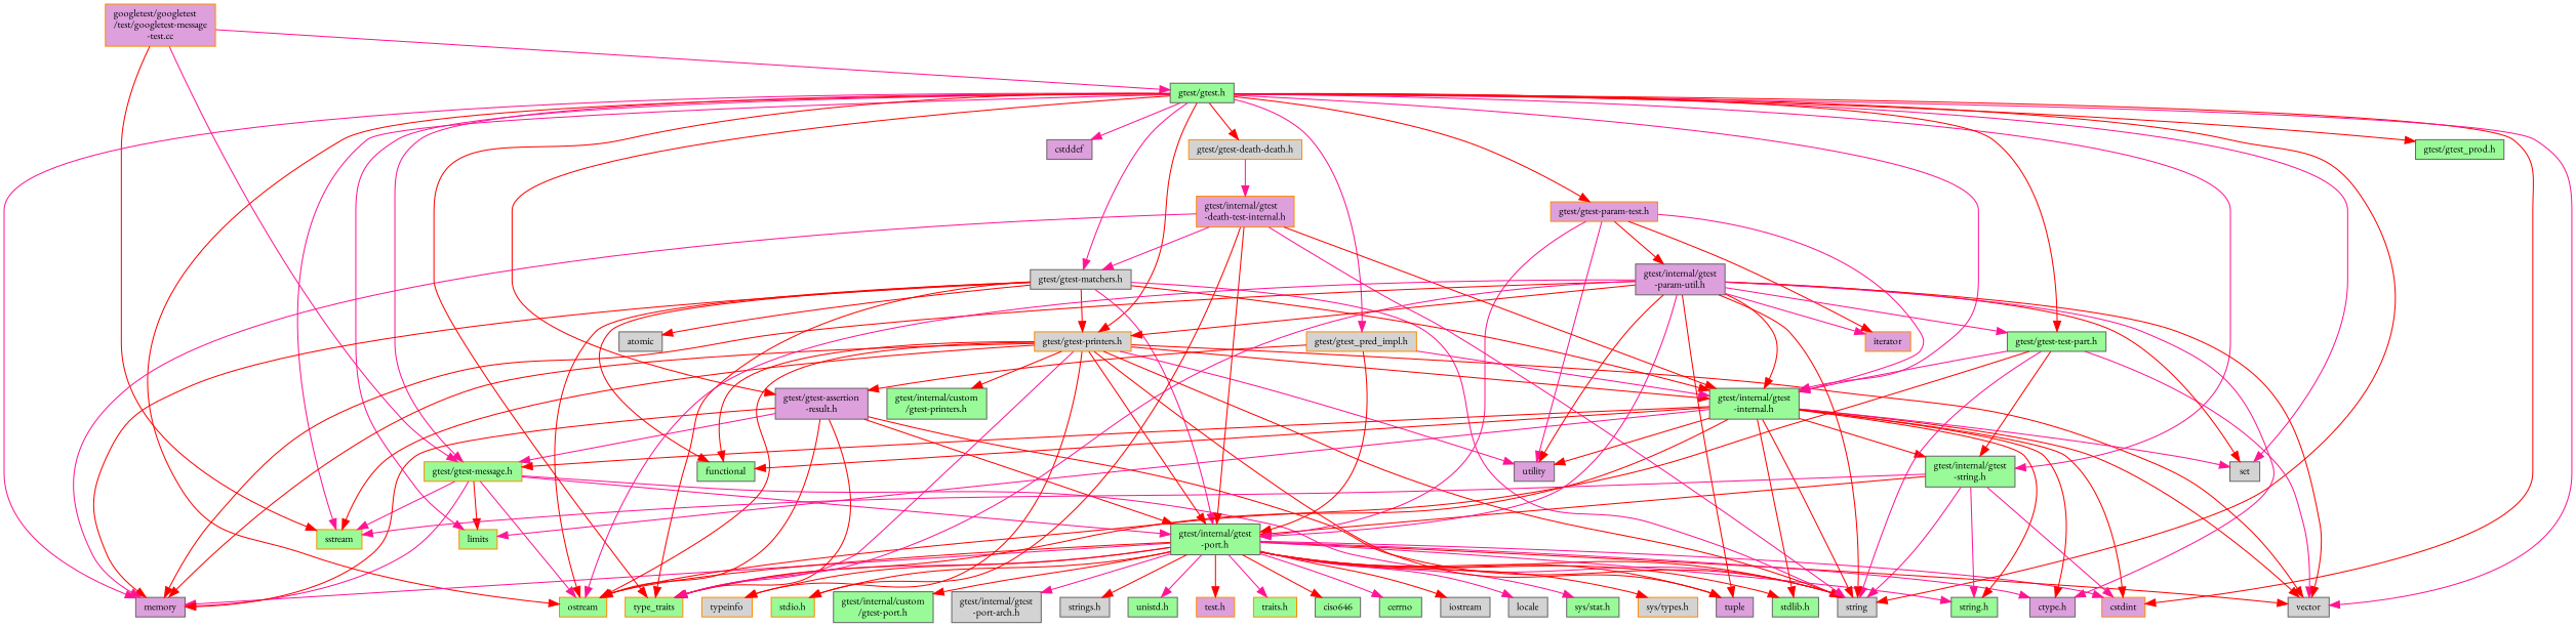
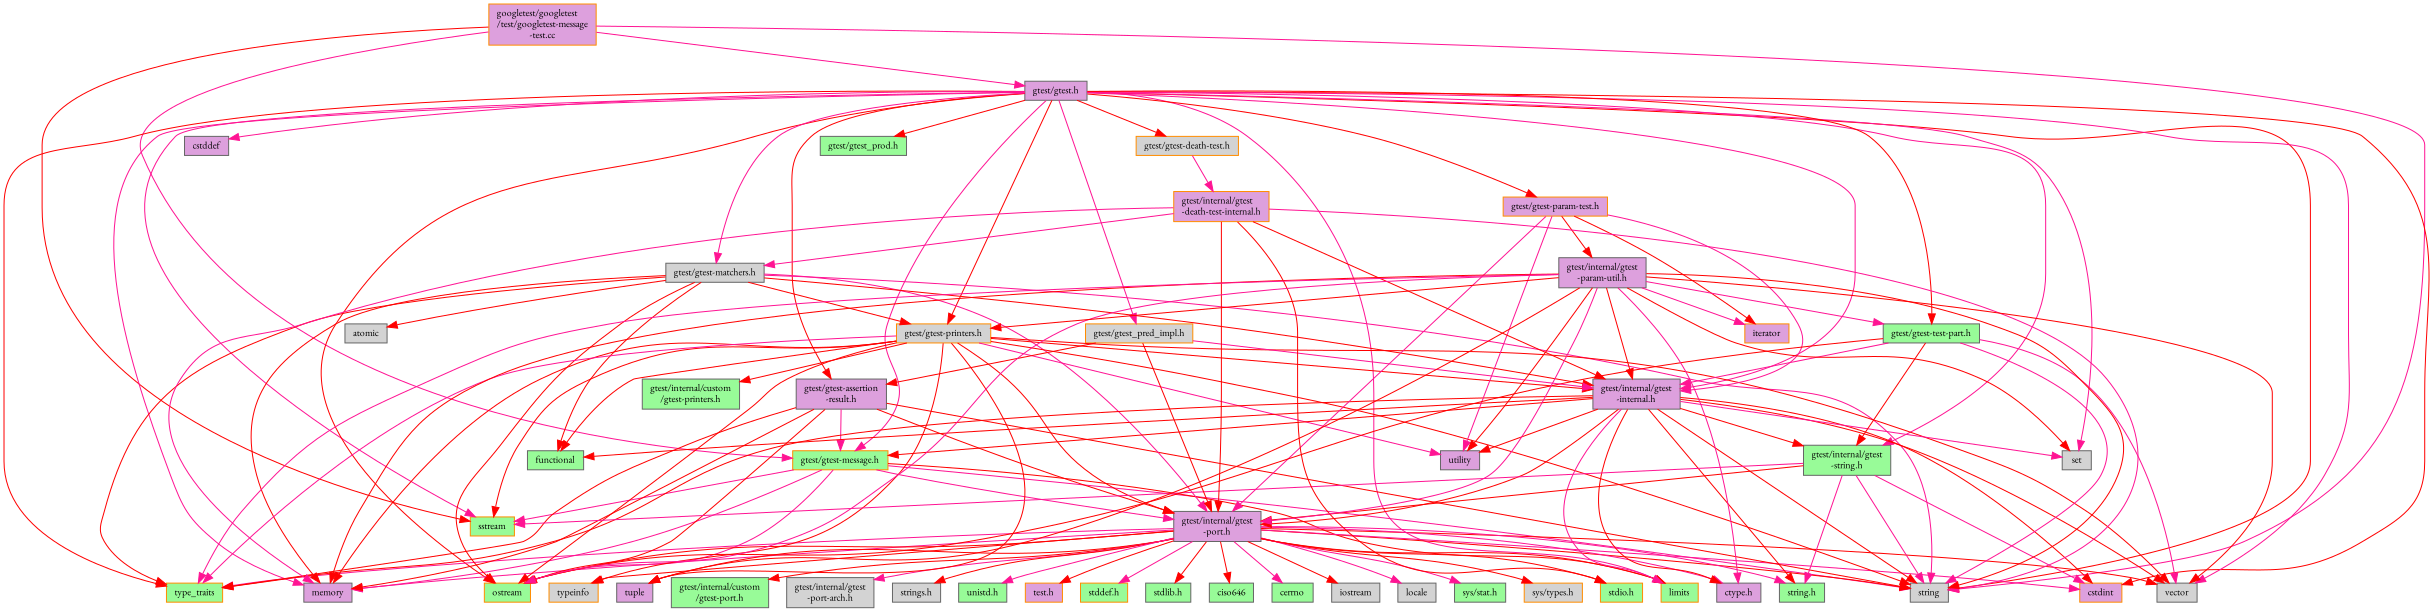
  digraph {
    fontname="EB Garamond"
    node [color=gray40 fillcolor=palegreen fontname="EB Garamond" fontsize=10 shape=box style=filled]
    edge [color=red fontname="EB Garamond" fontsize=10 labelfontname=Helvetica labelfontsize=10 style=solid]
    n1 [color=darkorange fillcolor=plum fontcolor=black height=0.2 label="googletest/googletest\l/test/googletest-message\l-test.cc" width=0.4]
    n2 [color=darkorange height=0.2 label=sstream width=0.4]
    n3 [fillcolor=lightgrey height=0.2 label=string width=0.4]
    n4 [color=darkorange height=0.2 label="gtest/gtest-message.h" width=0.4]
-   n5 [height=0.2 label="gtest/gtest.h" width=0.4]
+   n5 [fillcolor=plum height=0.2 label="gtest/gtest.h" width=0.4]
    n6 [color=darkorange height=0.2 label=limits width=0.4]
    n7 [fillcolor=plum height=0.2 label=memory width=0.4]
    n8 [color=darkorange height=0.2 label=ostream width=0.4]
-   n9 [height=0.2 label="gtest/internal/gtest\l-port.h" width=0.4]
+   n9 [fillcolor=plum height=0.2 label="gtest/internal/gtest\l-port.h" width=0.4]
    n10 [color=darkorange fillcolor=plum height=0.2 label=cstdint width=0.4]
    n11 [color=darkorange height=0.2 label=type_traits width=0.4]
    n12 [fillcolor=lightgrey height=0.2 label=vector width=0.4]
    n13 [fillcolor=plum height=0.2 label=cstddef width=0.4]
    n14 [fillcolor=lightgrey height=0.2 label=set width=0.4]
    n15 [fillcolor=plum height=0.2 label="gtest/gtest-assertion\l-result.h" width=0.4]
-   n16 [color=darkorange fillcolor=lightgrey height=0.2 label="gtest/gtest-death-death.h" width=0.4]
+   n16 [color=darkorange fillcolor=lightgrey height=0.2 label="gtest/gtest-death-test.h" width=0.4]
    n17 [fillcolor=lightgrey height=0.2 label="gtest/gtest-matchers.h" width=0.4]
    n18 [color=darkorange fillcolor=lightgrey height=0.2 label="gtest/gtest-printers.h" width=0.4]
-   n19 [height=0.2 label="gtest/internal/gtest\l-internal.h" width=0.4]
+   n19 [fillcolor=plum height=0.2 label="gtest/internal/gtest\l-internal.h" width=0.4]
    n20 [height=0.2 label="gtest/internal/gtest\l-string.h" width=0.4]
    n21 [color=darkorange fillcolor=plum height=0.2 label="gtest/gtest-param-test.h" width=0.4]
    n22 [height=0.2 label="gtest/gtest-test-part.h" width=0.4]
    n23 [color=darkorange fillcolor=lightgrey height=0.2 label="gtest/gtest_pred_impl.h" width=0.4]
    n24 [height=0.2 label="gtest/gtest_prod.h" width=0.4]
    n25 [height=0.2 label=ciso646 width=0.4]
    n26 [fillcolor=plum height=0.2 label="ctype.h" width=0.4]
-   n27 [color=darkorange height=0.2 label="traits.h" width=0.4]
+   n27 [color=darkorange height=0.2 label="stddef.h" width=0.4]
    n28 [color=darkorange height=0.2 label="stdio.h" width=0.4]
    n29 [height=0.2 label="stdlib.h" width=0.4]
    n30 [height=0.2 label="string.h" width=0.4]
    n31 [height=0.2 label=cerrno width=0.4]
    n32 [fillcolor=lightgrey height=0.2 label=iostream width=0.4]
    n33 [fillcolor=lightgrey height=0.2 label=locale width=0.4]
    n34 [fillcolor=plum height=0.2 label=tuple width=0.4]
    n35 [height=0.2 label="sys/stat.h" width=0.4]
    n36 [color=darkorange fillcolor=lightgrey height=0.2 label="sys/types.h" width=0.4]
    n37 [height=0.2 label="gtest/internal/custom\l/gtest-port.h" width=0.4]
    n38 [fillcolor=lightgrey height=0.2 label="gtest/internal/gtest\l-port-arch.h" width=0.4]
    n39 [fillcolor=lightgrey height=0.2 label="strings.h" width=0.4]
    n40 [height=0.2 label="unistd.h" width=0.4]
    n41 [color=darkorange fillcolor=plum height=0.2 label="test.h" width=0.4]
    n42 [color=darkorange fillcolor=lightgrey height=0.2 label=typeinfo width=0.4]
    n43 [color=darkorange fillcolor=plum height=0.2 label="gtest/internal/gtest\l-death-test-internal.h" width=0.4]
    n44 [fillcolor=lightgrey height=0.2 label=atomic width=0.4]
    n45 [height=0.2 label=functional width=0.4]
    n46 [fillcolor=plum height=0.2 label=utility width=0.4]
    n47 [height=0.2 label="gtest/internal/custom\l/gtest-printers.h" width=0.4]
    n48 [color=darkorange fillcolor=plum height=0.2 label=iterator width=0.4]
    n49 [fillcolor=plum height=0.2 label="gtest/internal/gtest\l-param-util.h" width=0.4]
    n1 -> n2
+   n1 -> n3 [color=deeppink]
    n1 -> n4 [color=deeppink]
    n1 -> n5 [color=deeppink]
    n4 -> n2 [color=deeppink]
    n4 -> n3 [color=deeppink]
    n4 -> n6
    n4 -> n7 [color=deeppink]
    n4 -> n8 [color=deeppink]
    n4 -> n9 [color=deeppink]
    n5 -> n2 [color=deeppink]
    n5 -> n3
    n5 -> n4 [color=deeppink]
    n5 -> n6 [color=deeppink]
    n5 -> n7 [color=deeppink]
    n5 -> n8
    n5 -> n10
    n5 -> n11
    n5 -> n12 [color=deeppink]
    n5 -> n13 [color=deeppink]
    n5 -> n14 [color=deeppink]
    n5 -> n15
    n5 -> n16
    n5 -> n17 [color=deeppink]
    n5 -> n18
    n5 -> n19 [color=deeppink]
    n5 -> n20 [color=deeppink]
    n5 -> n21
    n5 -> n22
    n5 -> n23 [color=deeppink]
    n5 -> n24
    n9 -> n3
+   n9 -> n6
    n9 -> n7 [color=deeppink]
    n9 -> n8
    n9 -> n10 [color=deeppink]
    n9 -> n11 [color=deeppink]
    n9 -> n12
    n9 -> n25
    n9 -> n26 [color=deeppink]
    n9 -> n27 [color=deeppink]
    n9 -> n28
    n9 -> n29
    n9 -> n30 [color=deeppink]
    n9 -> n31 [color=deeppink]
    n9 -> n32
    n9 -> n33 [color=deeppink]
    n9 -> n34
    n9 -> n35 [color=deeppink]
    n9 -> n36
    n9 -> n37
    n9 -> n38 [color=deeppink]
    n9 -> n39
    n9 -> n40 [color=deeppink]
    n9 -> n41
    n9 -> n42
    n15 -> n3
    n15 -> n4 [color=deeppink]
    n15 -> n7
    n15 -> n8
    n15 -> n9
    n15 -> n11
    n16 -> n43 [color=deeppink]
    n17 -> n3 [color=deeppink]
    n17 -> n7
    n17 -> n8
    n17 -> n9 [color=deeppink]
    n17 -> n11
    n17 -> n18
    n17 -> n19
    n17 -> n44
    n17 -> n45
    n18 -> n2
    n18 -> n3
    n18 -> n7
    n18 -> n8
    n18 -> n9
    n18 -> n11 [color=deeppink]
    n18 -> n12
    n18 -> n19
    n18 -> n34
    n18 -> n42
    n18 -> n45
    n18 -> n46 [color=deeppink]
    n18 -> n47
    n19 -> n3
    n19 -> n4
    n19 -> n6 [color=deeppink]
-   n19 -> n29
+   n19 -> n9
    n19 -> n10
    n19 -> n11
    n19 -> n12
    n19 -> n14 [color=deeppink]
    n19 -> n20
    n19 -> n26
    n19 -> n30
    n19 -> n45
    n19 -> n46
    n20 -> n2 [color=deeppink]
    n20 -> n3 [color=deeppink]
    n20 -> n9
    n20 -> n10 [color=deeppink]
    n20 -> n30 [color=deeppink]
    n21 -> n9 [color=deeppink]
    n21 -> n19 [color=deeppink]
    n21 -> n46 [color=deeppink]
    n21 -> n48
    n21 -> n49
    n22 -> n3 [color=deeppink]
    n22 -> n8
    n22 -> n12 [color=deeppink]
    n22 -> n19 [color=deeppink]
    n22 -> n20
    n23 -> n9
    n23 -> n15
    n23 -> n19 [color=deeppink]
    n43 -> n3 [color=deeppink]
    n43 -> n7 [color=deeppink]
    n43 -> n9
    n43 -> n17 [color=deeppink]
    n43 -> n19
    n43 -> n28
    n49 -> n3
    n49 -> n7
    n49 -> n8 [color=deeppink]
    n49 -> n9 [color=deeppink]
    n49 -> n11 [color=deeppink]
    n49 -> n12
    n49 -> n14
    n49 -> n18
    n49 -> n19
    n49 -> n22 [color=deeppink]
    n49 -> n26 [color=deeppink]
    n49 -> n34
    n49 -> n46
    n49 -> n48 [color=deeppink]
  }
